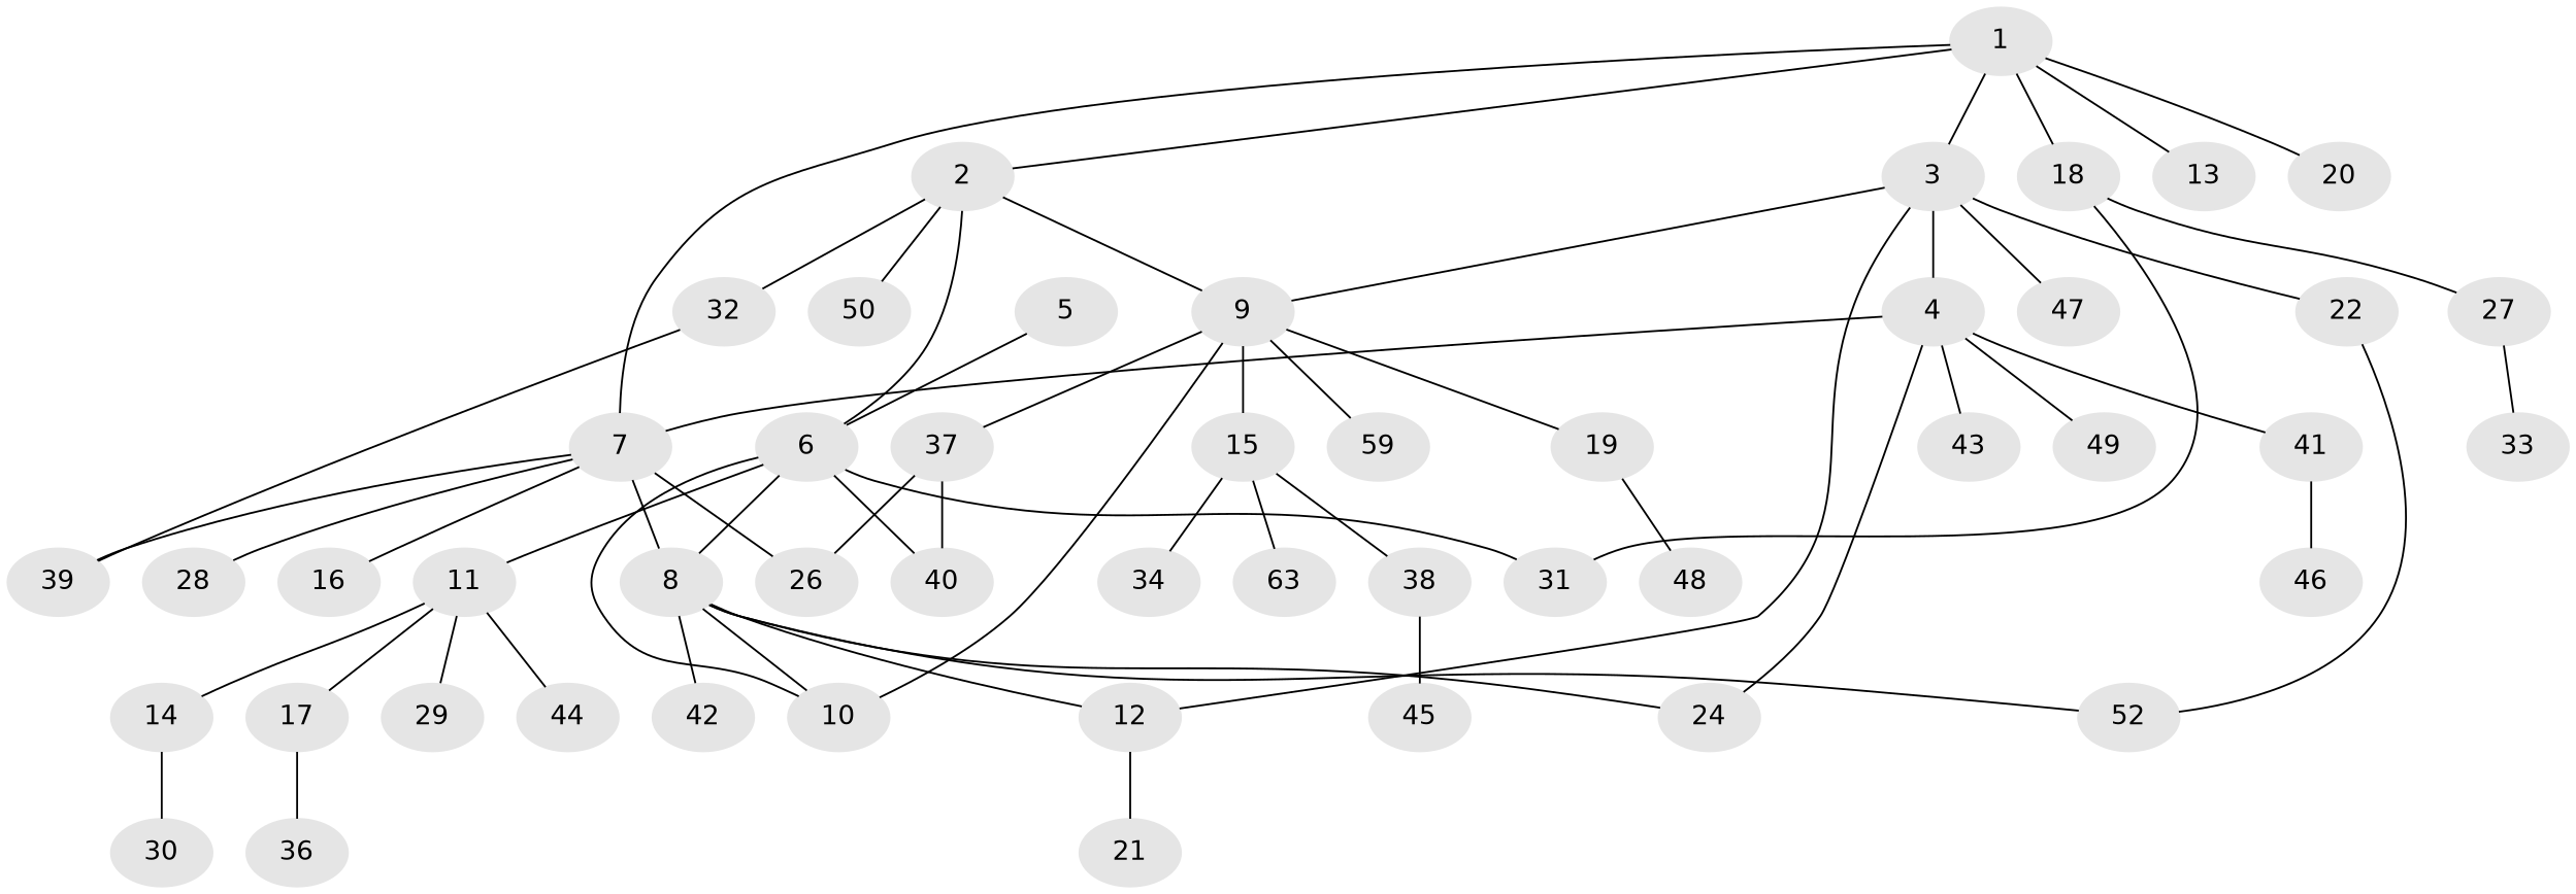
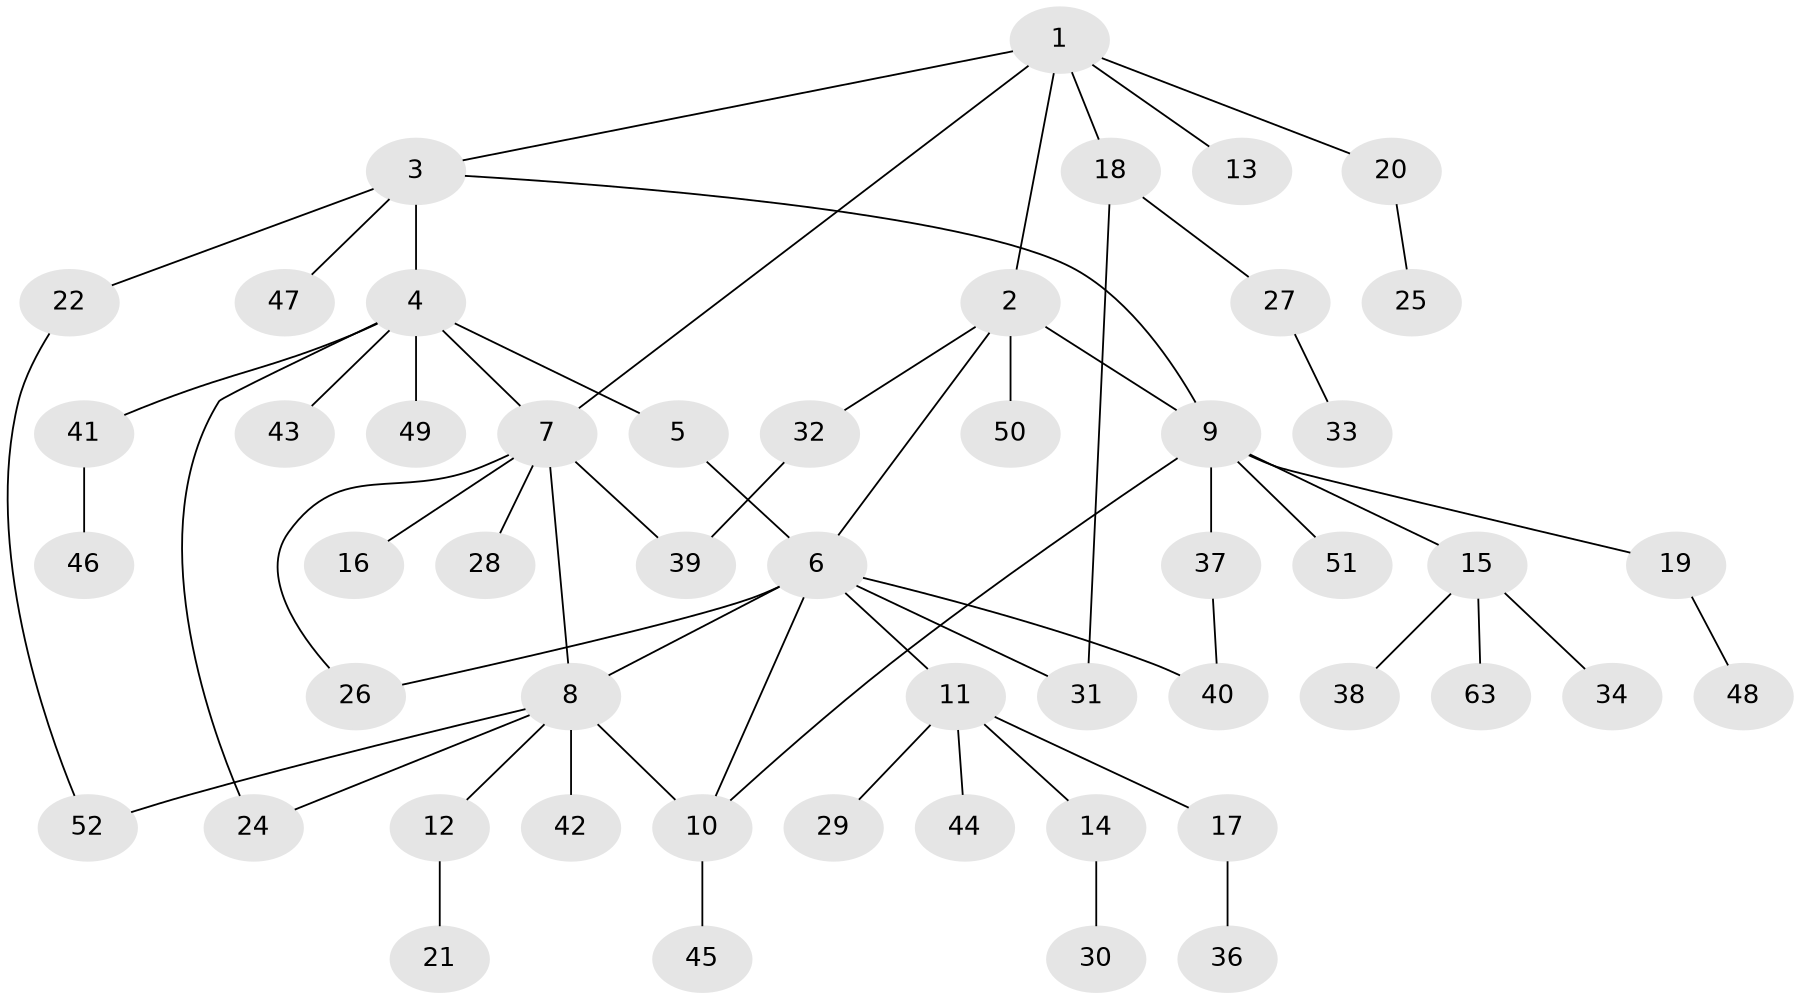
  graph {
    fontname="DejaVu Sans"
    node [color=gray90 fontname="DejaVu Sans" style=filled]
    edge [fontname="DejaVu Sans"]
    1
    2
    3
    7
    13
    18
    20
    6
    9
    32
    50
    4
    12
    22
    47
    8
    26
    16
    28
    39
    31
    27
+   25
    10
    11
    40
    15
    19
    37
-   51 [label=59]
+   51
    5
    24
    41
    43
    49
    21
    52
    46
    42
    45
    14
    17
    29
    44
    n45 [label=63]
    34
    38
    48
    30
    36
    33
    1 -- 2
    1 -- 3
    1 -- 7
    1 -- 13
    1 -- 18
    1 -- 20
    2 -- 6
    2 -- 9
    2 -- 32
    2 -- 50
    3 -- 9
    3 -- 4
-   3 -- 12
    3 -- 22
    3 -- 47
    7 -- 8
    7 -- 26
    7 -- 16
    7 -- 28
    7 -- 39
    18 -- 31
    18 -- 27
+   20 -- 25
    6 -- 8
-   37 -- 26
+   6 -- 26
    6 -- 31
    6 -- 10
    6 -- 11
    6 -- 40
    9 -- 10
    9 -- 15
    9 -- 19
    9 -- 37
    9 -- 51
    32 -- 39
    4 -- 7
+   4 -- 5
    4 -- 24
    4 -- 41
    4 -- 43
    4 -- 49
    12 -- 21
    22 -- 52
    8 -- 12
    8 -- 10
    8 -- 24
    8 -- 52
    8 -- 42
    27 -- 33
-   38 -- 45
+   10 -- 45
    11 -- 14
    11 -- 17
    11 -- 29
    11 -- 44
    15 -- n45
    15 -- 34
    15 -- 38
    19 -- 48
    37 -- 40
    5 -- 6
    41 -- 46
    14 -- 30
    17 -- 36
  }
